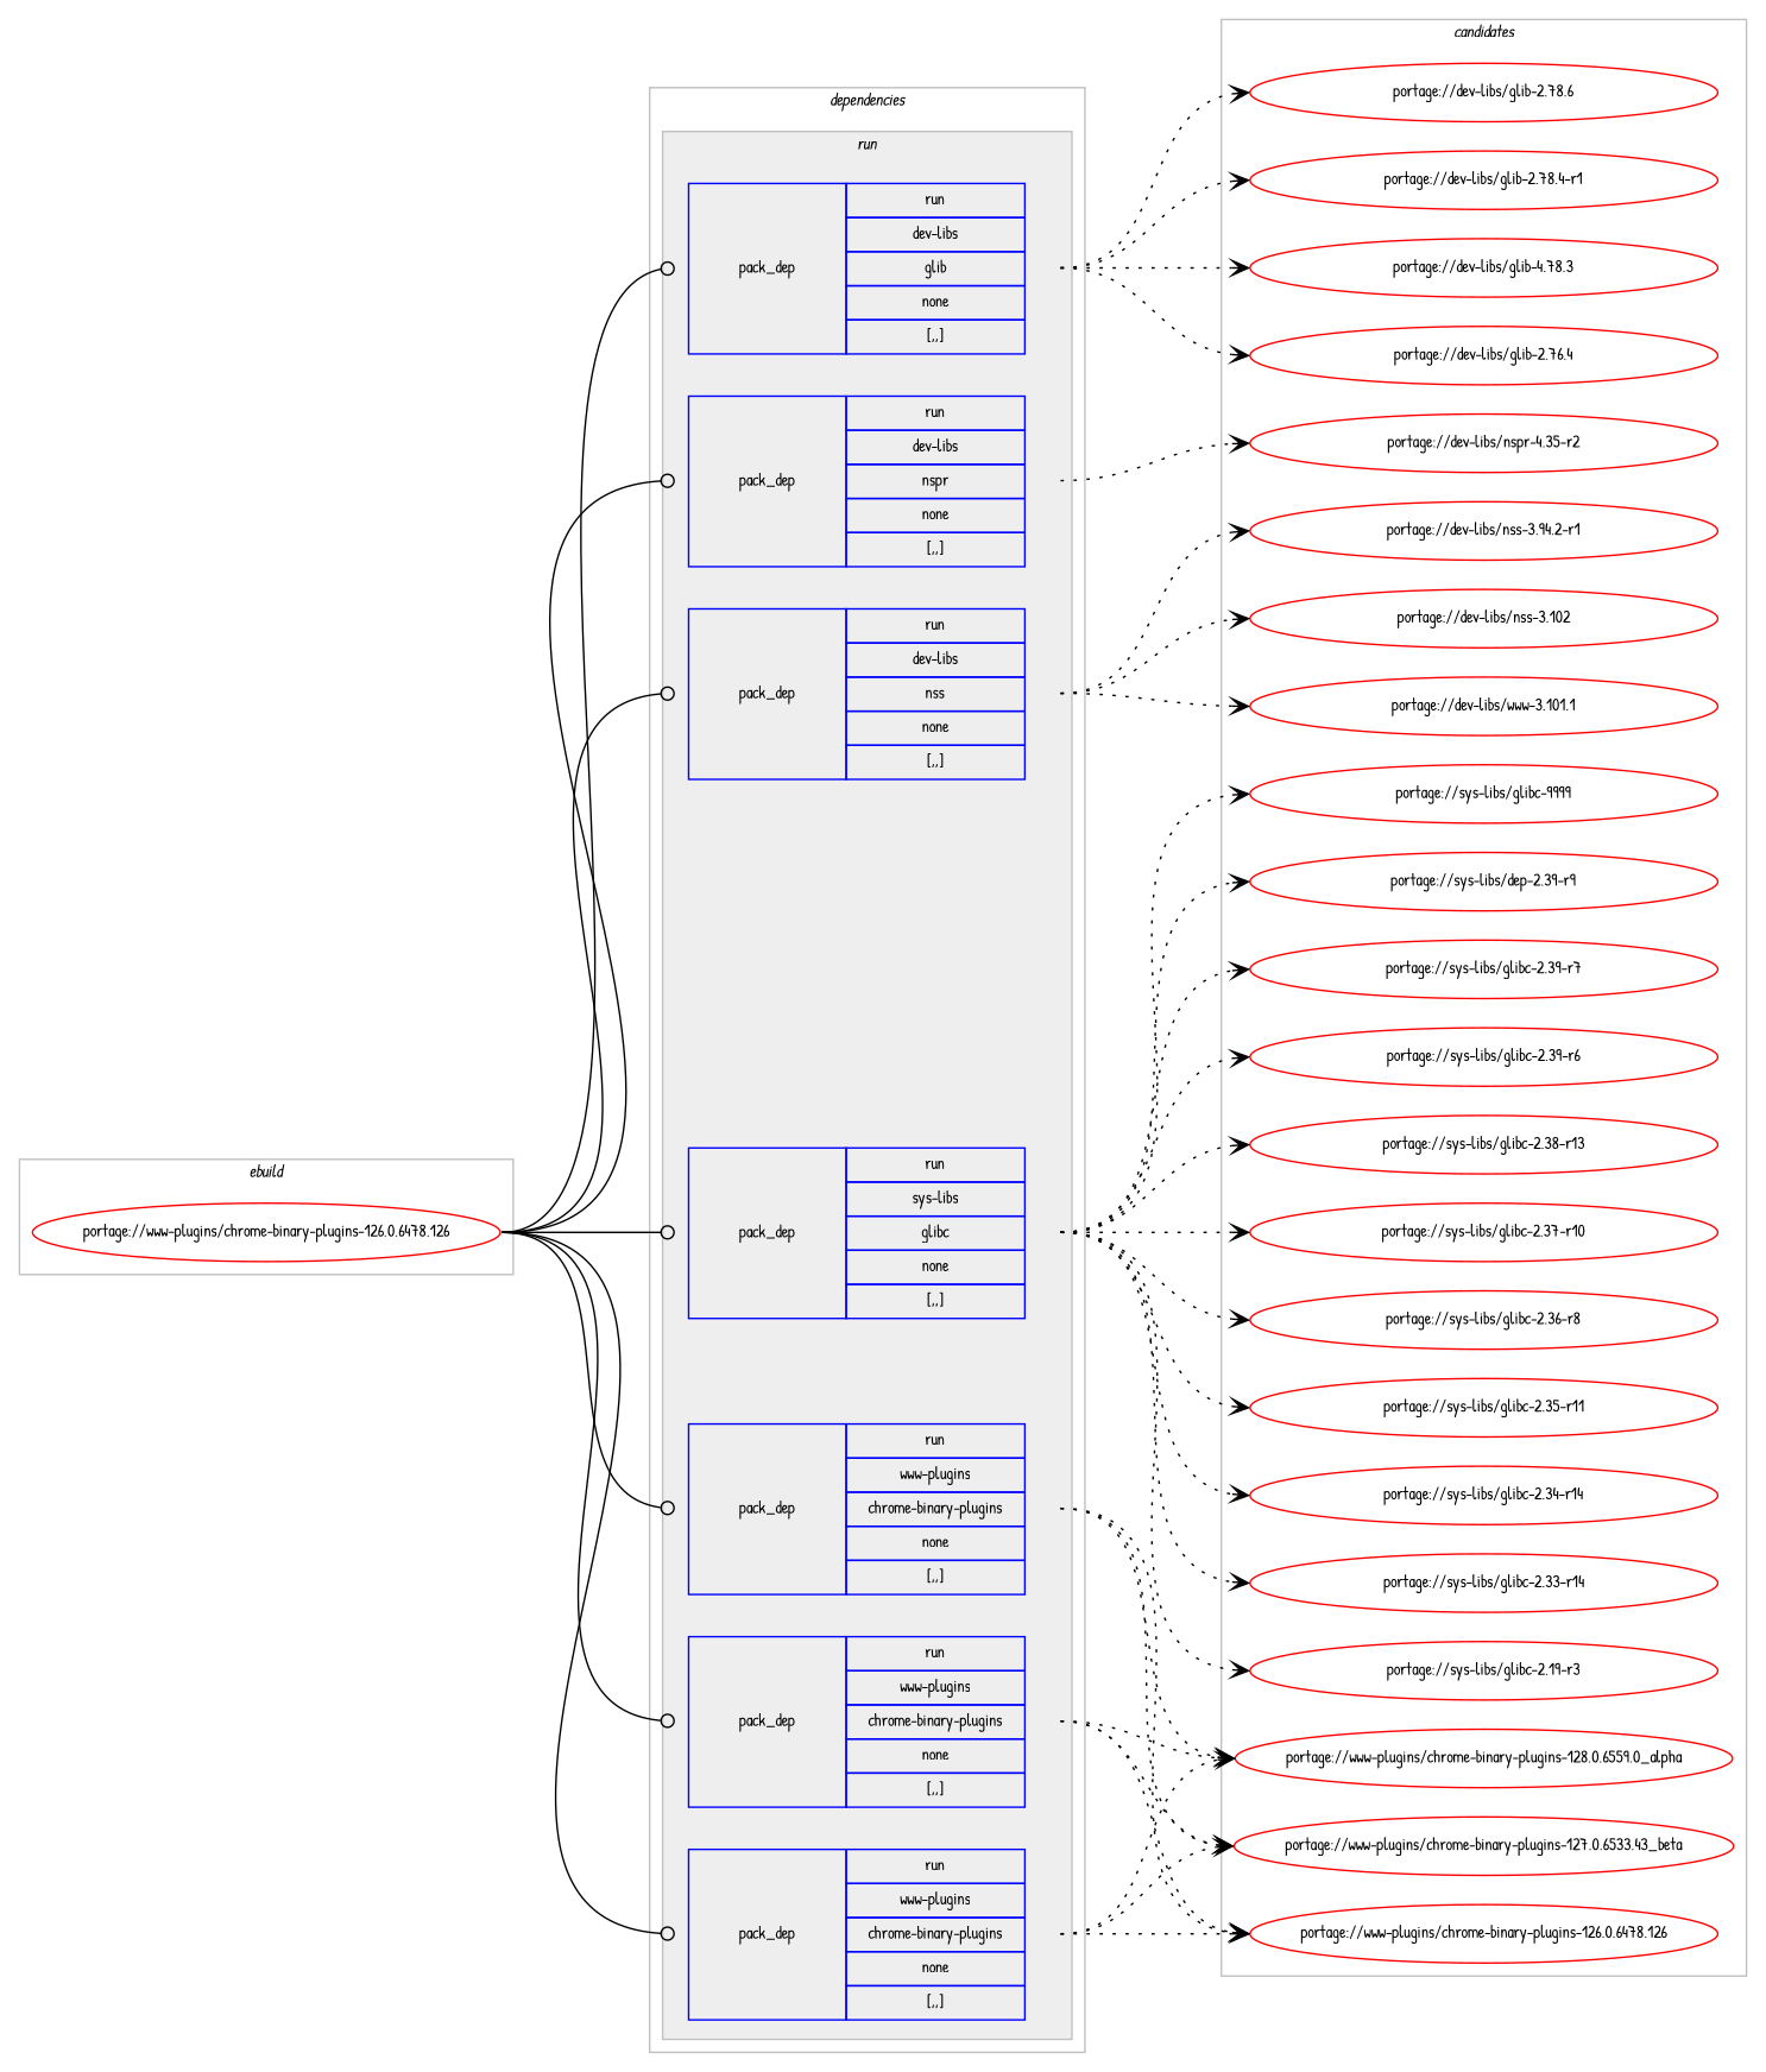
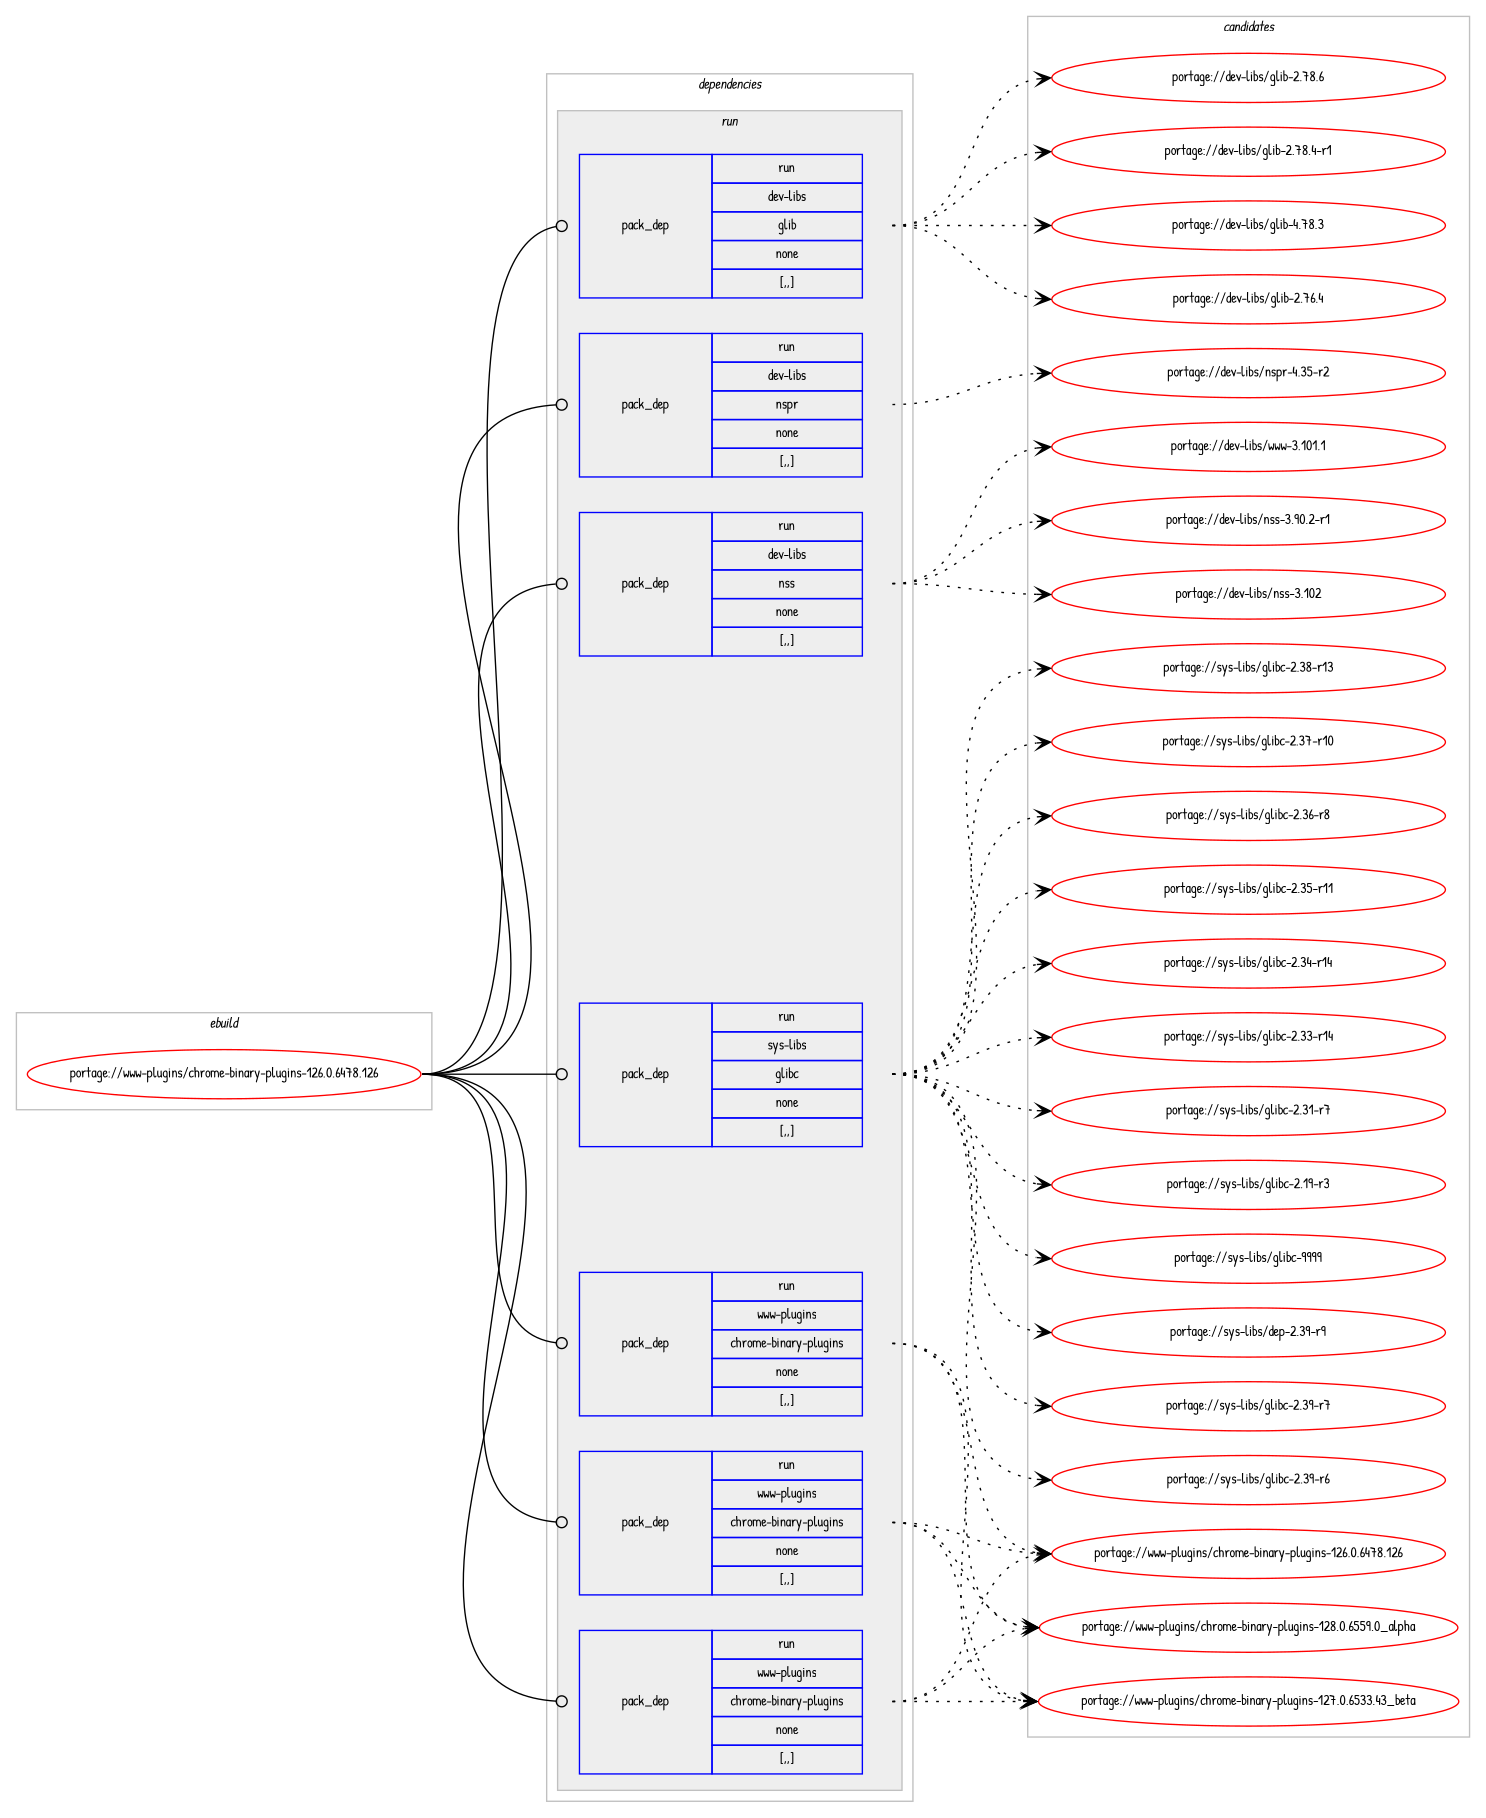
  digraph {
    compound=true
    concentrate=true
    fontname="Patrick Hand"
    fontsize=10
    newrank=true
    rankdir=LR
    ranksep=1.5
    node [color=red fontname="Patrick Hand" fontsize=10]
    edge [arrowhead=vee fontname="Patrick Hand" headport=w style=dotted tailport=e weight=100]
    n1 [label="portage://www-plugins/chrome-binary-plugins-126.0.6478.126" width=4]
    n2 [color=blue label=<<TABLE BORDER="0" CELLBORDER="1" CELLSPACING="0" CELLPADDING="4" WIDTH="220"><TR><TD ROWSPAN="6" CELLPADDING="30">pack_dep</TD></TR><TR><TD WIDTH="110">run</TD></TR><TR><TD>dev-libs</TD></TR><TR><TD>glib</TD></TR><TR><TD>none</TD></TR><TR><TD>[,,]</TD></TR></TABLE>> shape=none]
    n3 [color=blue label=<<TABLE BORDER="0" CELLBORDER="1" CELLSPACING="0" CELLPADDING="4" WIDTH="220"><TR><TD ROWSPAN="6" CELLPADDING="30">pack_dep</TD></TR><TR><TD WIDTH="110">run</TD></TR><TR><TD>dev-libs</TD></TR><TR><TD>nspr</TD></TR><TR><TD>none</TD></TR><TR><TD>[,,]</TD></TR></TABLE>> shape=none]
    n4 [color=blue label=<<TABLE BORDER="0" CELLBORDER="1" CELLSPACING="0" CELLPADDING="4" WIDTH="220"><TR><TD ROWSPAN="6" CELLPADDING="30">pack_dep</TD></TR><TR><TD WIDTH="110">run</TD></TR><TR><TD>dev-libs</TD></TR><TR><TD>nss</TD></TR><TR><TD>none</TD></TR><TR><TD>[,,]</TD></TR></TABLE>> shape=none]
    n5 [color=blue label=<<TABLE BORDER="0" CELLBORDER="1" CELLSPACING="0" CELLPADDING="4" WIDTH="220"><TR><TD ROWSPAN="6" CELLPADDING="30">pack_dep</TD></TR><TR><TD WIDTH="110">run</TD></TR><TR><TD>sys-libs</TD></TR><TR><TD>glibc</TD></TR><TR><TD>none</TD></TR><TR><TD>[,,]</TD></TR></TABLE>> shape=none]
    n6 [color=blue label=<<TABLE BORDER="0" CELLBORDER="1" CELLSPACING="0" CELLPADDING="4" WIDTH="220"><TR><TD ROWSPAN="6" CELLPADDING="30">pack_dep</TD></TR><TR><TD WIDTH="110">run</TD></TR><TR><TD>www-plugins</TD></TR><TR><TD>chrome-binary-plugins</TD></TR><TR><TD>none</TD></TR><TR><TD>[,,]</TD></TR></TABLE>> shape=none]
    n7 [color=blue label=<<TABLE BORDER="0" CELLBORDER="1" CELLSPACING="0" CELLPADDING="4" WIDTH="220"><TR><TD ROWSPAN="6" CELLPADDING="30">pack_dep</TD></TR><TR><TD WIDTH="110">run</TD></TR><TR><TD>www-plugins</TD></TR><TR><TD>chrome-binary-plugins</TD></TR><TR><TD>none</TD></TR><TR><TD>[,,]</TD></TR></TABLE>> shape=none]
    n8 [color=blue label=<<TABLE BORDER="0" CELLBORDER="1" CELLSPACING="0" CELLPADDING="4" WIDTH="220"><TR><TD ROWSPAN="6" CELLPADDING="30">pack_dep</TD></TR><TR><TD WIDTH="110">run</TD></TR><TR><TD>www-plugins</TD></TR><TR><TD>chrome-binary-plugins</TD></TR><TR><TD>none</TD></TR><TR><TD>[,,]</TD></TR></TABLE>> shape=none]
    n9 [label="portage://dev-libs/glib-2.78.6" width=4]
    n10 [label="portage://dev-libs/glib-2.78.4-r1" width=4]
    n11 [label="portage://dev-libs/glib-4.78.3" width=4]
    n12 [label="portage://dev-libs/glib-2.76.4" width=4]
    n13 [label="portage://dev-libs/nspr-4.35-r2" width=4]
    n14 [label="portage://dev-libs/nss-3.102" width=4]
    n15 [label="portage://dev-libs/www-3.101.1" width=4]
-   n16 [label="portage://dev-libs/nss-3.94.2-r1" width=4]
+   n16 [label="portage://dev-libs/nss-3.90.2-r1" width=4]
    n17 [label="portage://sys-libs/glibc-9999" width=4]
    n18 [label="portage://sys-libs/dep-2.39-r9" width=4]
    n19 [label="portage://sys-libs/glibc-2.39-r7" width=4]
    n20 [label="portage://sys-libs/glibc-2.39-r6" width=4]
    n21 [label="portage://sys-libs/glibc-2.38-r13" width=4]
    n22 [label="portage://sys-libs/glibc-2.37-r10" width=4]
    n23 [label="portage://sys-libs/glibc-2.36-r8" width=4]
    n24 [label="portage://sys-libs/glibc-2.35-r11" width=4]
    n25 [label="portage://sys-libs/glibc-2.34-r14" width=4]
    n26 [label="portage://sys-libs/glibc-2.33-r14" width=4]
+   n27 [label="portage://sys-libs/glibc-2.31-r7" width=4]
    n28 [label="portage://sys-libs/glibc-2.19-r3" width=4]
    n29 [label="portage://www-plugins/chrome-binary-plugins-128.0.6559.0_alpha" width=4]
    n30 [label="portage://www-plugins/chrome-binary-plugins-127.0.6533.43_beta" width=4]
    n31 [label="portage://www-plugins/chrome-binary-plugins-126.0.6478.126" width=4]
    subgraph cluster_1 {
      color=gray
      label=<<i>ebuild</i>>
      n1
    }
    subgraph cluster_2 {
      color=gray
      label=<<i>dependencies</i>>
      subgraph cluster_3 {
        color=gray
        fillcolor="#eeeeee"
        label=<<i>compile</i>>
        style=filled
      }
      subgraph cluster_4 {
        color=gray
        fillcolor="#eeeeee"
        label=<<i>compile and run</i>>
        style=filled
      }
      subgraph cluster_5 {
        color=gray
        fillcolor="#eeeeee"
        label=<<i>run</i>>
        style=filled
        subgraph sub_6 {
          color=gray
          fillcolor="#eeeeee"
          label=<<i>run</i>>
          style=filled
          n2
        }
        subgraph sub_7 {
          color=gray
          fillcolor="#eeeeee"
          label=<<i>run</i>>
          style=filled
          n3
        }
        subgraph sub_8 {
          color=gray
          fillcolor="#eeeeee"
          label=<<i>run</i>>
          style=filled
          n4
        }
        subgraph sub_9 {
          color=gray
          fillcolor="#eeeeee"
          label=<<i>run</i>>
          style=filled
          n5
        }
        subgraph sub_10 {
          color=gray
          fillcolor="#eeeeee"
          label=<<i>run</i>>
          style=filled
          n6
        }
        subgraph sub_11 {
          color=gray
          fillcolor="#eeeeee"
          label=<<i>run</i>>
          style=filled
          n7
        }
        subgraph sub_12 {
          color=gray
          fillcolor="#eeeeee"
          label=<<i>run</i>>
          style=filled
          n8
        }
      }
    }
    subgraph cluster_13 {
      color=gray
      label=<<i>candidates</i>>
      rank=same
      subgraph sub_14 {
        color=black
        label=<<i>candidates</i>>
        nodesep=1
        rank=same
        n9
        n10
        n11
        n12
      }
      subgraph sub_15 {
        color=black
        label=<<i>candidates</i>>
        nodesep=1
        rank=same
        n13
      }
      subgraph sub_16 {
        color=black
        label=<<i>candidates</i>>
        nodesep=1
        rank=same
        n14
        n15
        n16
      }
      subgraph sub_17 {
        color=black
        label=<<i>candidates</i>>
        nodesep=1
        rank=same
        n17
        n18
        n19
        n20
        n21
        n22
        n23
        n24
        n25
        n26
+       n27
        n28
      }
      subgraph sub_18 {
        color=black
        label=<<i>candidates</i>>
        nodesep=1
        rank=same
        n29
        n30
        n31
      }
      subgraph sub_19 {
        color=black
        label=<<i>candidates</i>>
        nodesep=1
        rank=same
        n29
        n30
        n31
      }
      subgraph sub_20 {
        color=black
        label=<<i>candidates</i>>
        nodesep=1
        rank=same
        n29
        n30
        n31
      }
    }
    n1 -> n2 [arrowhead=odot style=solid weight=20]
    n1 -> n3 [arrowhead=odot style=solid weight=20]
    n1 -> n4 [arrowhead=odot style=solid weight=20]
    n1 -> n5 [arrowhead=odot style=solid weight=20]
    n1 -> n6 [arrowhead=odot style=solid weight=20]
    n1 -> n7 [arrowhead=odot style=solid weight=20]
    n1 -> n8 [arrowhead=odot style=solid weight=20]
    n2 -> n9
    n2 -> n10
    n2 -> n11
    n2 -> n12
    n3 -> n13
    n4 -> n14
    n4 -> n15
    n4 -> n16
    n5 -> n17
    n5 -> n18
    n5 -> n19
    n5 -> n20
    n5 -> n21
    n5 -> n22
    n5 -> n23
    n5 -> n24
    n5 -> n25
    n5 -> n26
+   n5 -> n27
    n5 -> n28
    n6 -> n29
    n6 -> n30
    n6 -> n31
    n7 -> n29
    n7 -> n30
    n7 -> n31
    n8 -> n29
    n8 -> n30
    n8 -> n31
  }
